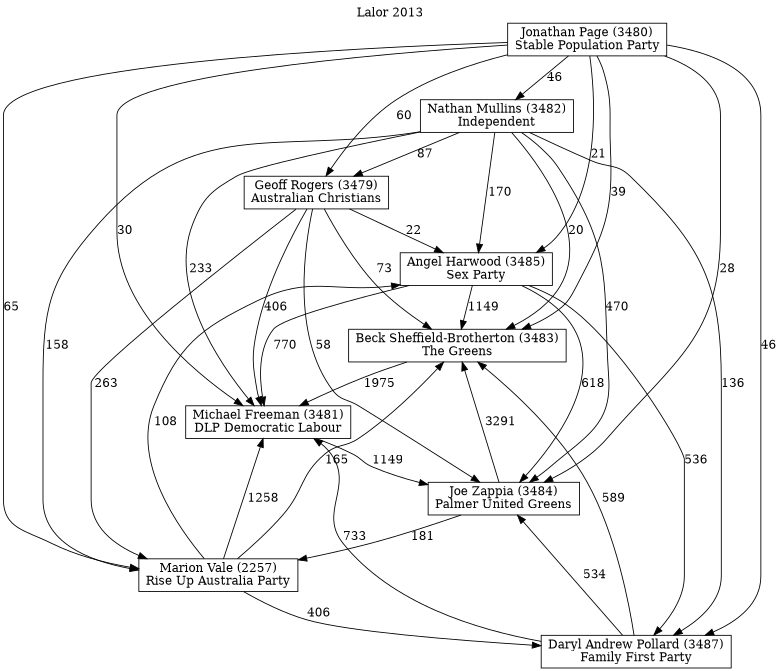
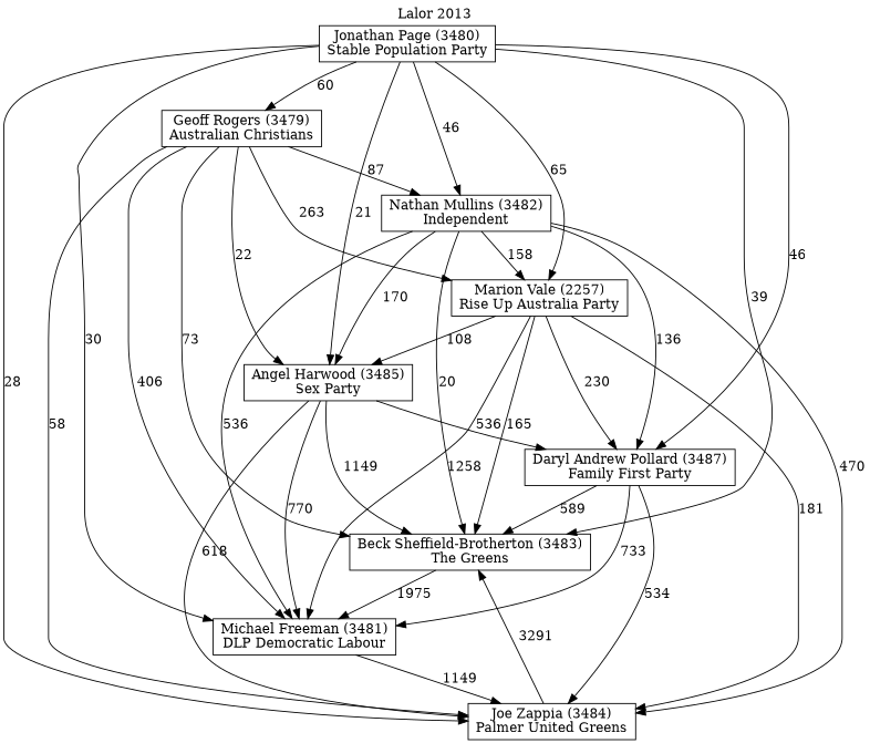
  digraph {
    label="Lalor 2013"
    labelloc=t
    mclimit=10
    node [shape=box]
    n1 [label="Angel Harwood (3485)\nSex Party"]
    n2 [label="Beck Sheffield-Brotherton (3483)\nThe Greens"]
    n3 [label="Daryl Andrew Pollard (3487)\nFamily First Party"]
    n4 [label="Joe Zappia (3484)\nPalmer United Greens"]
    n5 [label="Michael Freeman (3481)\nDLP Democratic Labour"]
    n6 [label="Geoff Rogers (3479)\nAustralian Christians"]
    n7 [label="Marion Vale (2257)\nRise Up Australia Party"]
    n8 [label="Nathan Mullins (3482)\nIndependent"]
    n9 [label="Jonathan Page (3480)\nStable Population Party"]
    n1 -> n2 [label=1149]
    n1 -> n3 [label=536]
    n1 -> n4 [label=618]
    n1 -> n5 [label=770]
    n2 -> n5 [label=1975]
    n3 -> n2 [label=589]
    n3 -> n4 [label=534]
    n3 -> n5 [label=733]
    n4 -> n2 [label=3291]
    n5 -> n4 [label=1149]
    n6 -> n1 [label=22]
    n6 -> n2 [label=73]
    n6 -> n4 [label=58]
    n6 -> n5 [label=406]
    n6 -> n7 [label=263]
-   n8 -> n6 [label=87]
+   n6 -> n8 [label=87]
    n7 -> n1 [label=108]
    n7 -> n2 [label=165]
-   n7 -> n3 [label=406]
-   n4 -> n7 [label=181]
+   n7 -> n3 [label=230]
+   n7 -> n4 [label=181]
    n7 -> n5 [label=1258]
    n8 -> n1 [label=170]
    n8 -> n2 [label=20]
    n8 -> n3 [label=136]
    n8 -> n4 [label=470]
-   n8 -> n5 [label=233]
+   n8 -> n5 [label=536]
    n8 -> n7 [label=158]
    n9 -> n1 [label=21]
    n9 -> n2 [label=39]
    n9 -> n3 [label=46]
    n9 -> n4 [label=28]
    n9 -> n5 [label=30]
    n9 -> n6 [label=60]
    n9 -> n7 [label=65]
    n9 -> n8 [label=46]
  }
